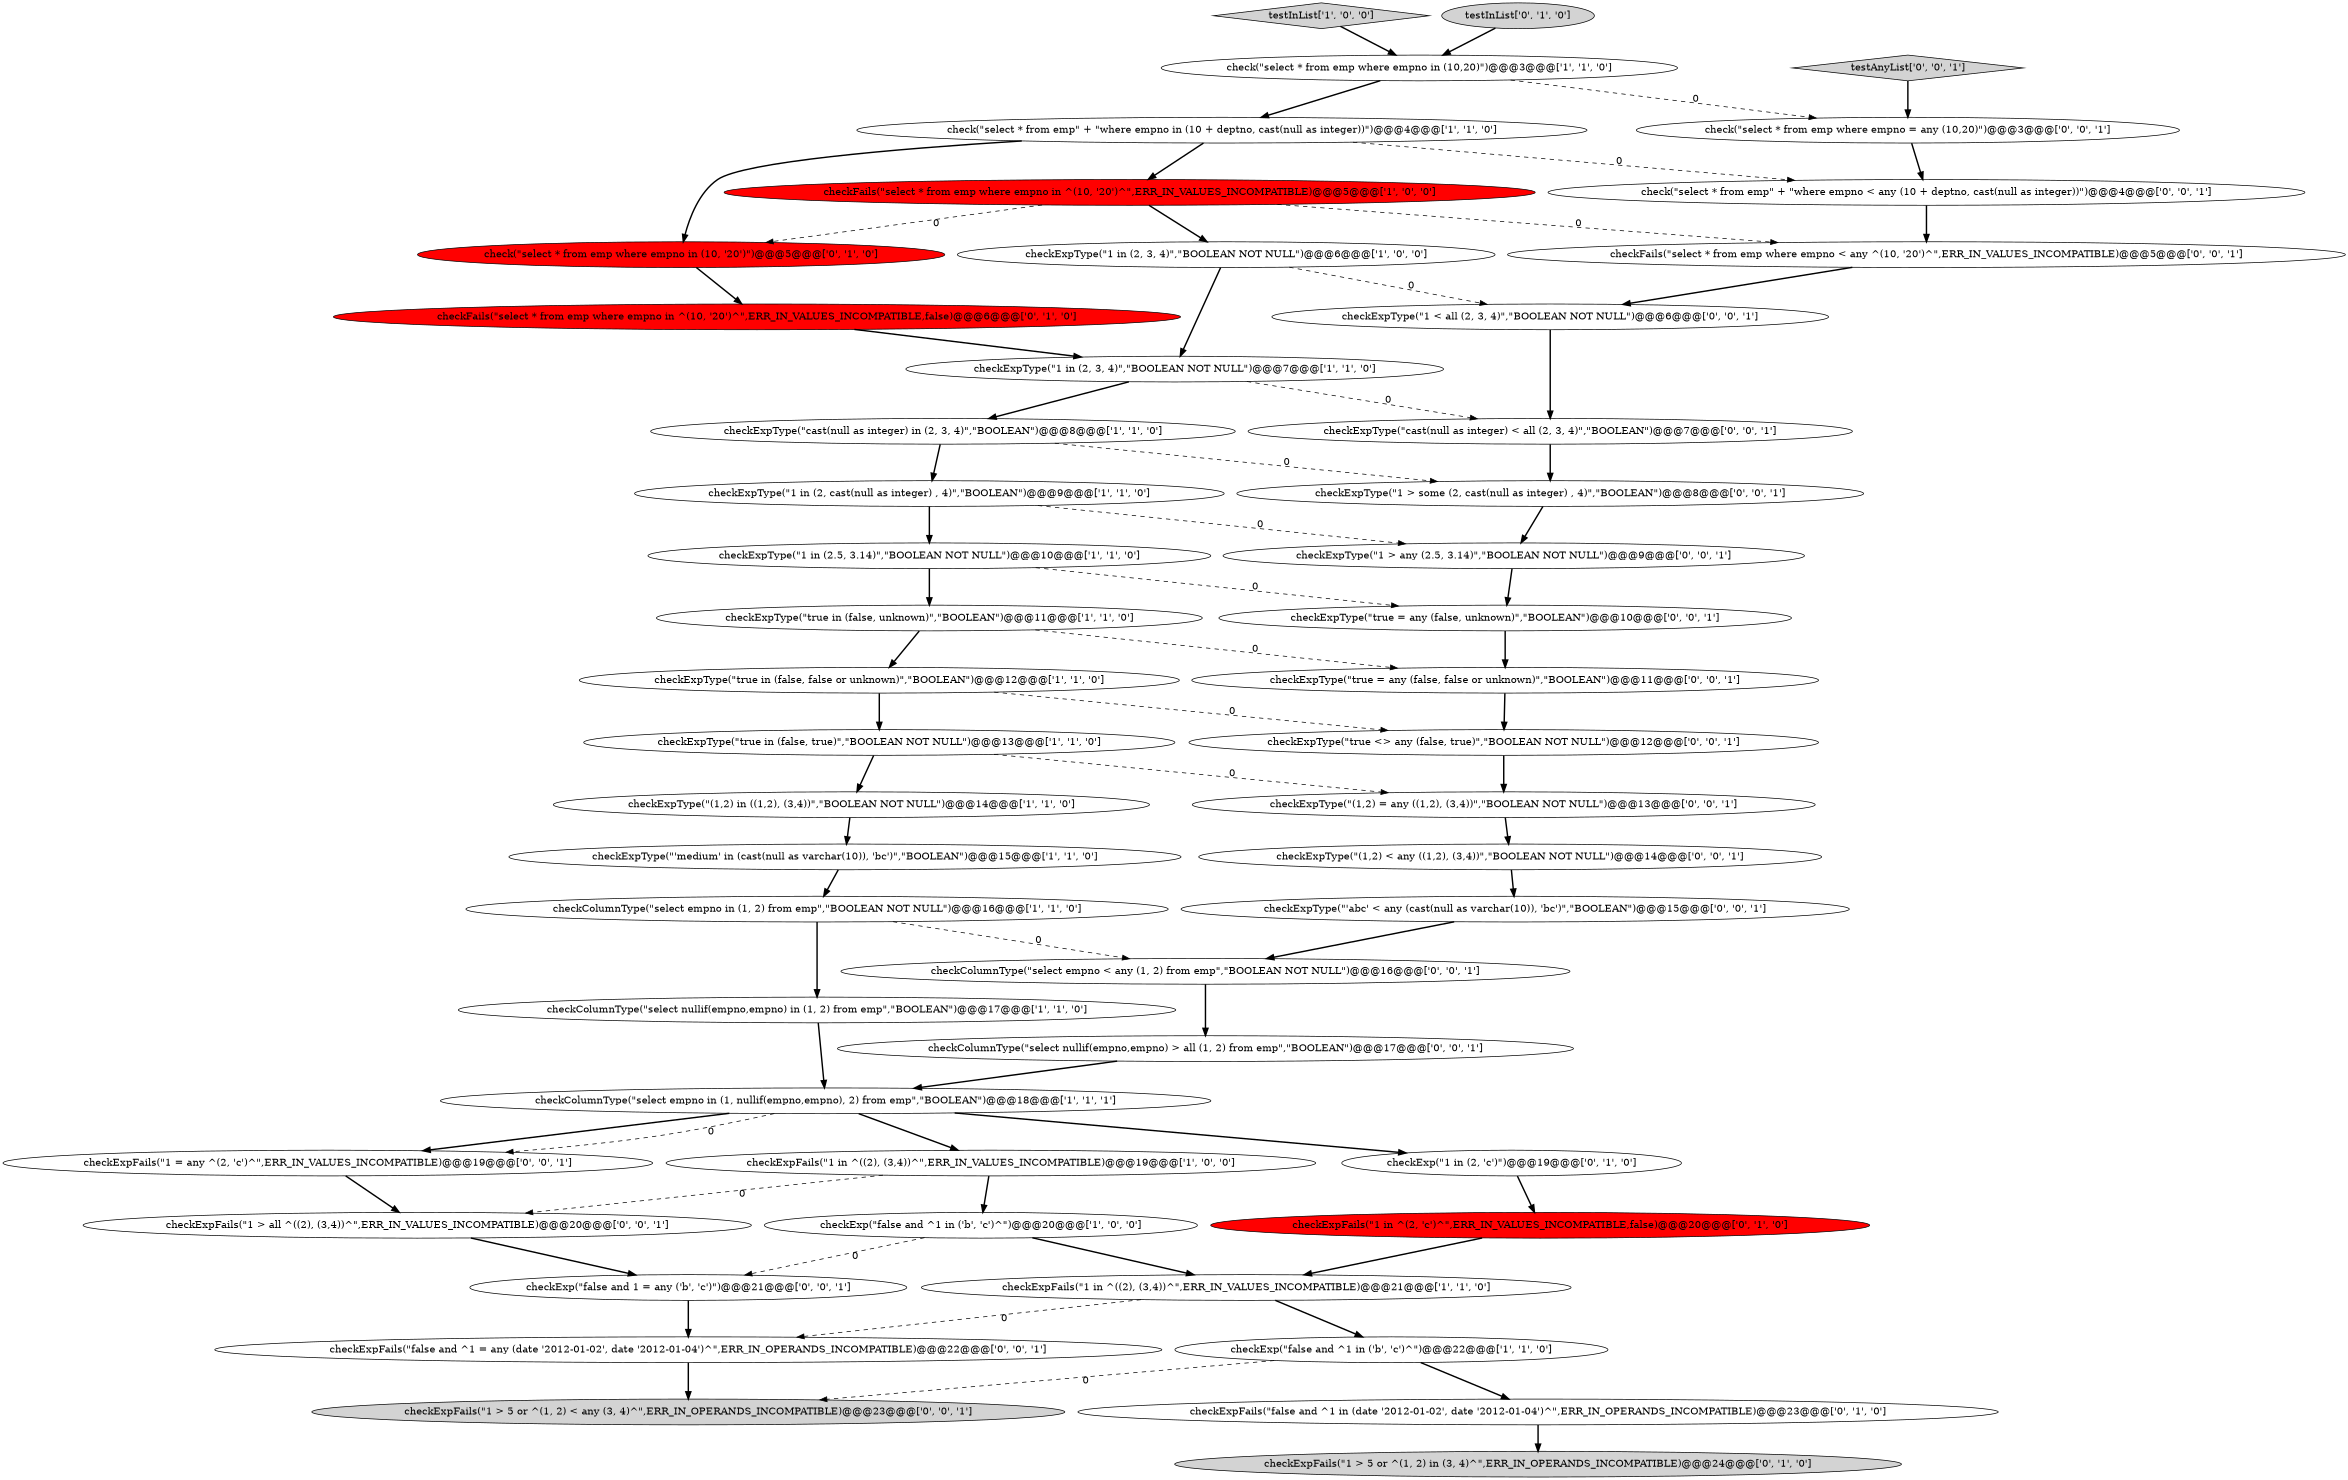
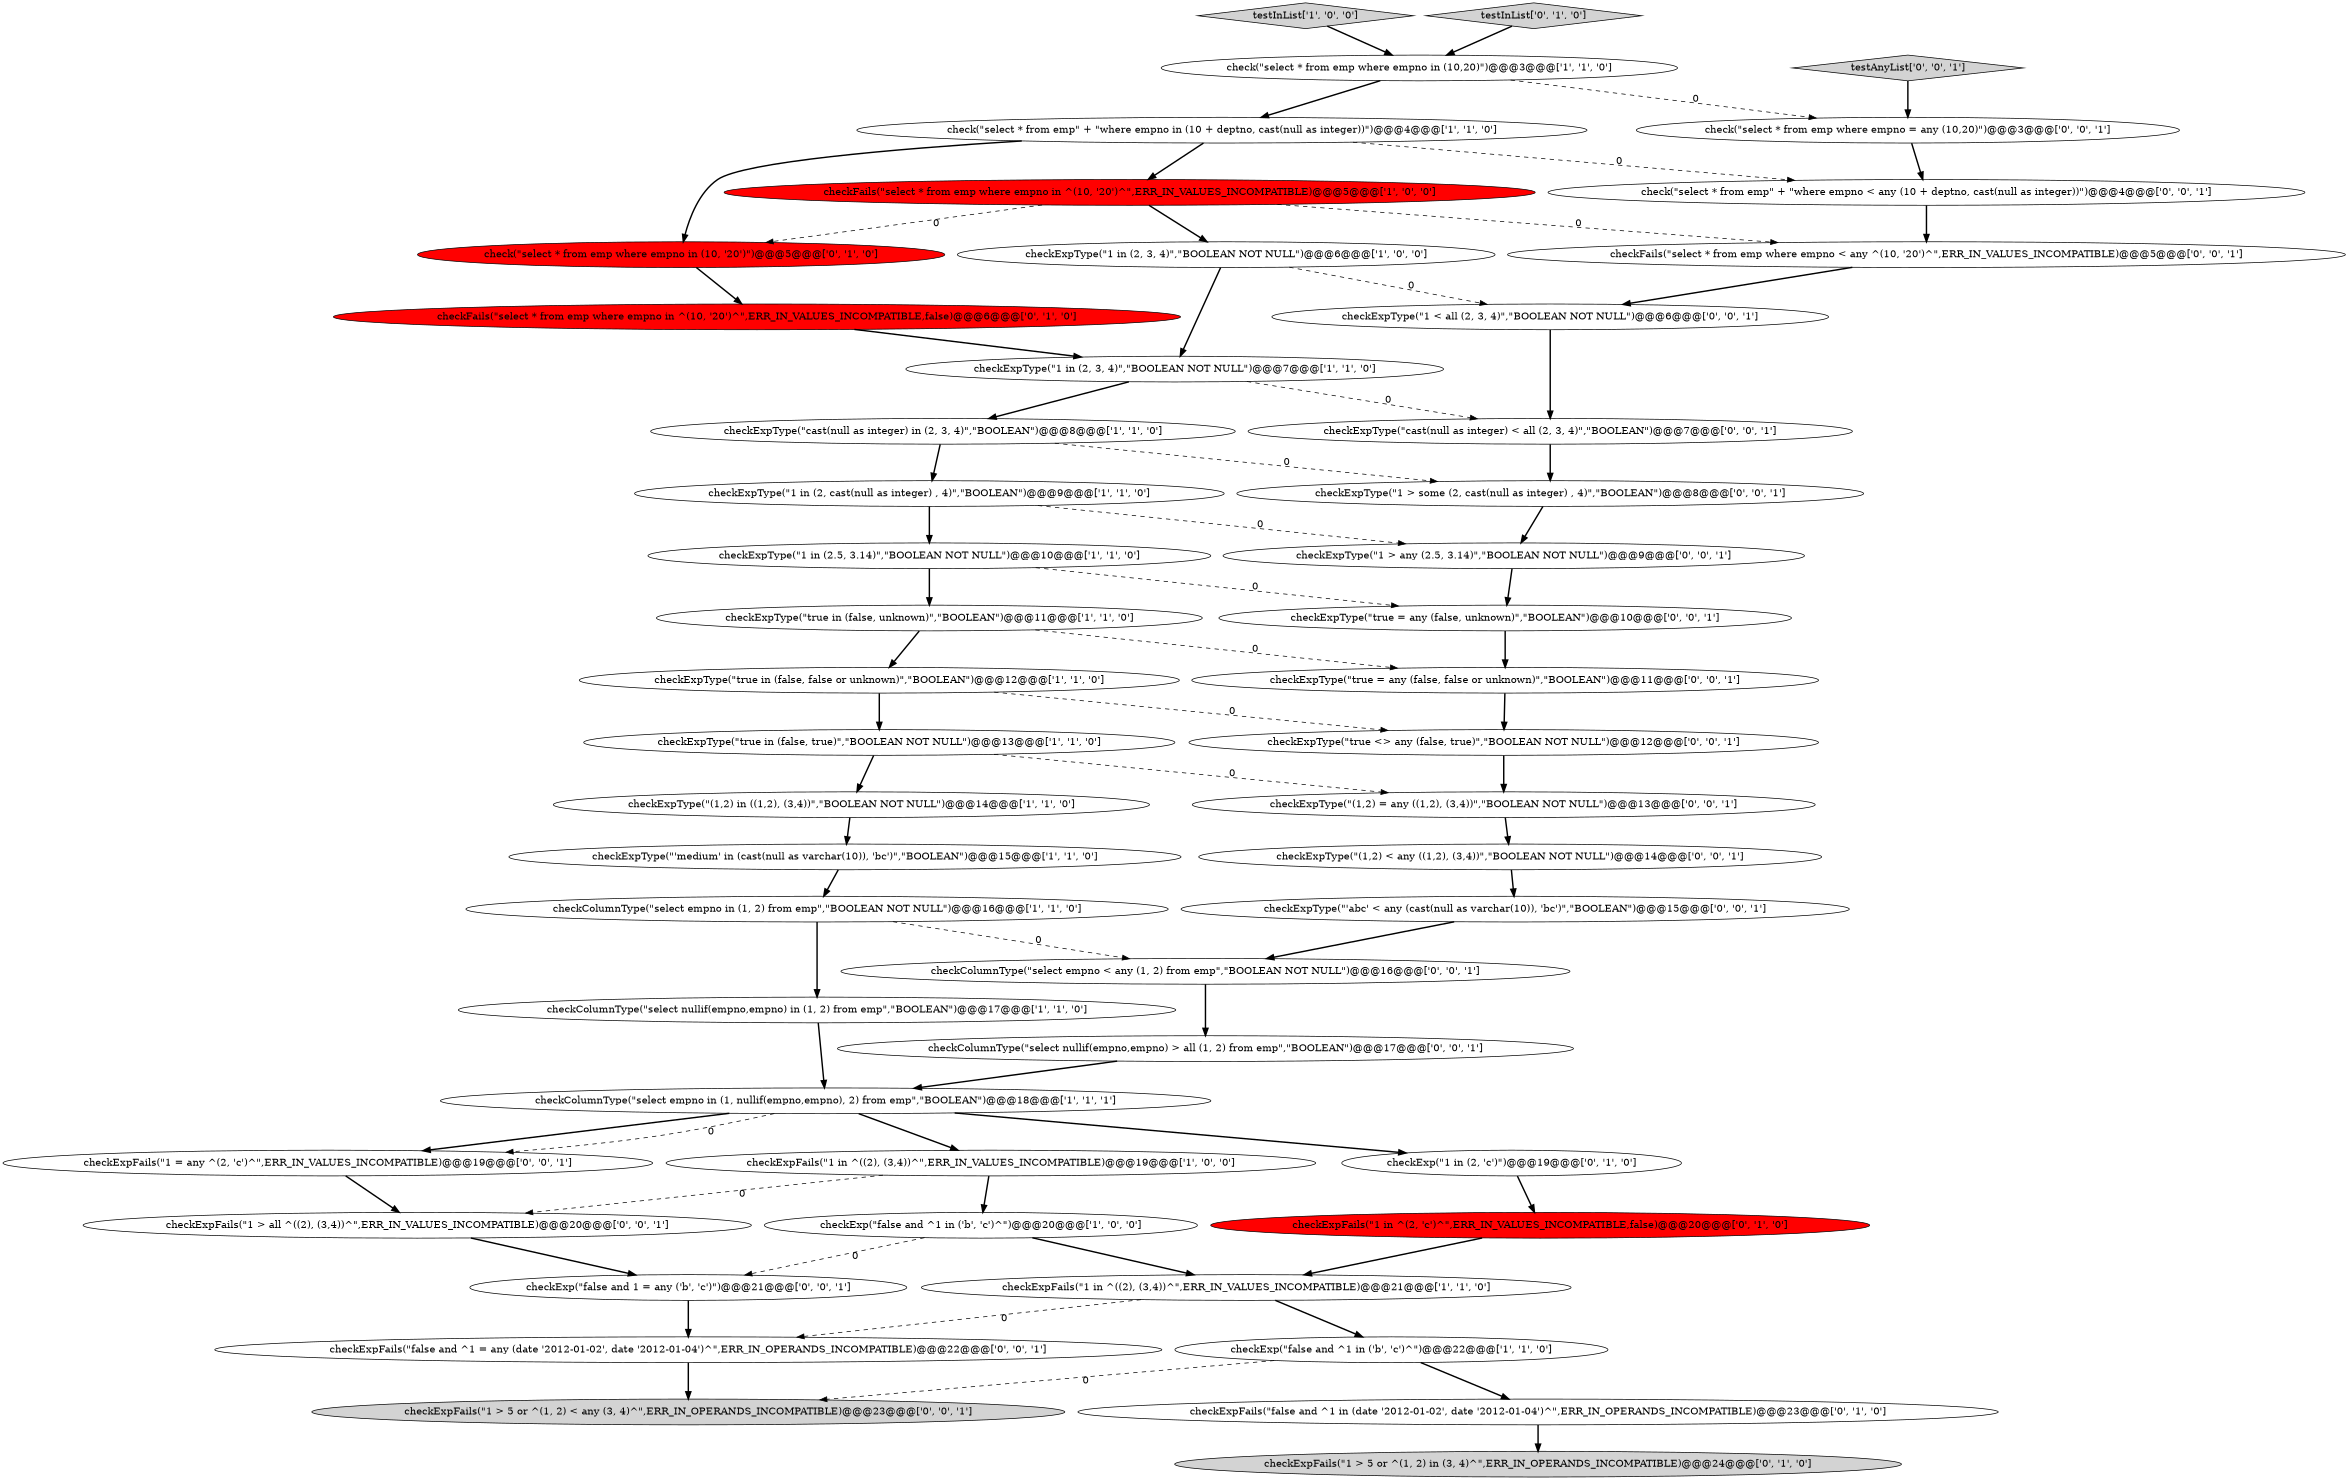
  digraph {
    node [fillcolor=white shape=ellipse style=filled]
    edge [style=bold]
    n1 [label="checkExpFails(\"false and ^1 = any (date '2012-01-02', date '2012-01-04')^\",ERR_IN_OPERANDS_INCOMPATIBLE)@@@22@@@['0', '0', '1']"]
    n2 [fillcolor=lightgray label="checkExpFails(\"1 > 5 or ^(1, 2) < any (3, 4)^\",ERR_IN_OPERANDS_INCOMPATIBLE)@@@23@@@['0', '0', '1']"]
    n3 [label="checkExpType(\"true in (false, unknown)\",\"BOOLEAN\")@@@11@@@['1', '1', '0']"]
    n4 [label="checkExpType(\"true in (false, false or unknown)\",\"BOOLEAN\")@@@12@@@['1', '1', '0']"]
    n5 [label="checkExpType(\"true = any (false, false or unknown)\",\"BOOLEAN\")@@@11@@@['0', '0', '1']"]
    n6 [label="checkExpType(\"cast(null as integer) < all (2, 3, 4)\",\"BOOLEAN\")@@@7@@@['0', '0', '1']"]
    n7 [label="checkExpType(\"1 > some (2, cast(null as integer) , 4)\",\"BOOLEAN\")@@@8@@@['0', '0', '1']"]
    n8 [label="checkExpType(\"(1,2) < any ((1,2), (3,4))\",\"BOOLEAN NOT NULL\")@@@14@@@['0', '0', '1']"]
    n9 [label="checkExpType(\"'abc' < any (cast(null as varchar(10)), 'bc')\",\"BOOLEAN\")@@@15@@@['0', '0', '1']"]
    n10 [label="checkFails(\"select * from emp where empno < any ^(10, '20')^\",ERR_IN_VALUES_INCOMPATIBLE)@@@5@@@['0', '0', '1']"]
    n11 [label="checkExpType(\"1 < all (2, 3, 4)\",\"BOOLEAN NOT NULL\")@@@6@@@['0', '0', '1']"]
    n12 [label="check(\"select * from emp\" + \"where empno < any (10 + deptno, cast(null as integer))\")@@@4@@@['0', '0', '1']"]
    n13 [label="checkExpFails(\"false and ^1 in (date '2012-01-02', date '2012-01-04')^\",ERR_IN_OPERANDS_INCOMPATIBLE)@@@23@@@['0', '1', '0']"]
    n14 [fillcolor=lightgray label="checkExpFails(\"1 > 5 or ^(1, 2) in (3, 4)^\",ERR_IN_OPERANDS_INCOMPATIBLE)@@@24@@@['0', '1', '0']"]
    n15 [fillcolor=red label="check(\"select * from emp where empno in (10, '20')\")@@@5@@@['0', '1', '0']"]
    n16 [fillcolor=red label="checkFails(\"select * from emp where empno in ^(10, '20')^\",ERR_IN_VALUES_INCOMPATIBLE,false)@@@6@@@['0', '1', '0']"]
    n17 [label="checkColumnType(\"select empno in (1, nullif(empno,empno), 2) from emp\",\"BOOLEAN\")@@@18@@@['1', '1', '1']"]
    n18 [label="checkExpFails(\"1 in ^((2), (3,4))^\",ERR_IN_VALUES_INCOMPATIBLE)@@@19@@@['1', '0', '0']"]
    n19 [label="checkExp(\"1 in (2, 'c')\")@@@19@@@['0', '1', '0']"]
    n20 [label="checkExpFails(\"1 = any ^(2, 'c')^\",ERR_IN_VALUES_INCOMPATIBLE)@@@19@@@['0', '0', '1']"]
    n21 [label="checkColumnType(\"select nullif(empno,empno) > all (1, 2) from emp\",\"BOOLEAN\")@@@17@@@['0', '0', '1']"]
    n22 [label="checkExpType(\"true = any (false, unknown)\",\"BOOLEAN\")@@@10@@@['0', '0', '1']"]
    n23 [label="checkExpType(\"true in (false, true)\",\"BOOLEAN NOT NULL\")@@@13@@@['1', '1', '0']"]
    n24 [label="checkExpType(\"true <> any (false, true)\",\"BOOLEAN NOT NULL\")@@@12@@@['0', '0', '1']"]
    n25 [label="checkExpType(\"cast(null as integer) in (2, 3, 4)\",\"BOOLEAN\")@@@8@@@['1', '1', '0']"]
    n26 [label="checkExpType(\"1 in (2, cast(null as integer) , 4)\",\"BOOLEAN\")@@@9@@@['1', '1', '0']"]
    n27 [label="check(\"select * from emp\" + \"where empno in (10 + deptno, cast(null as integer))\")@@@4@@@['1', '1', '0']"]
    n28 [fillcolor=red label="checkFails(\"select * from emp where empno in ^(10, '20')^\",ERR_IN_VALUES_INCOMPATIBLE)@@@5@@@['1', '0', '0']"]
    n29 [label="checkExpType(\"1 in (2.5, 3.14)\",\"BOOLEAN NOT NULL\")@@@10@@@['1', '1', '0']"]
    n30 [label="checkExpType(\"1 > any (2.5, 3.14)\",\"BOOLEAN NOT NULL\")@@@9@@@['0', '0', '1']"]
    n31 [label="checkExp(\"false and 1 = any ('b', 'c')\")@@@21@@@['0', '0', '1']"]
    n32 [label="checkExpType(\"1 in (2, 3, 4)\",\"BOOLEAN NOT NULL\")@@@6@@@['1', '0', '0']"]
    n33 [label="checkExpType(\"(1,2) = any ((1,2), (3,4))\",\"BOOLEAN NOT NULL\")@@@13@@@['0', '0', '1']"]
    n34 [label="checkExpType(\"(1,2) in ((1,2), (3,4))\",\"BOOLEAN NOT NULL\")@@@14@@@['1', '1', '0']"]
    n35 [label="checkColumnType(\"select empno < any (1, 2) from emp\",\"BOOLEAN NOT NULL\")@@@16@@@['0', '0', '1']"]
    n36 [fillcolor=lightgray label="testAnyList['0', '0', '1']" shape=diamond]
    n37 [label="check(\"select * from emp where empno = any (10,20)\")@@@3@@@['0', '0', '1']"]
    n38 [label="checkExp(\"false and ^1 in ('b', 'c')^\")@@@20@@@['1', '0', '0']"]
    n39 [label="checkExpFails(\"1 > all ^((2), (3,4))^\",ERR_IN_VALUES_INCOMPATIBLE)@@@20@@@['0', '0', '1']"]
    n40 [fillcolor=red label="checkExpFails(\"1 in ^(2, 'c')^\",ERR_IN_VALUES_INCOMPATIBLE,false)@@@20@@@['0', '1', '0']"]
    n41 [label="check(\"select * from emp where empno in (10,20)\")@@@3@@@['1', '1', '0']"]
    n42 [label="checkExpType(\"1 in (2, 3, 4)\",\"BOOLEAN NOT NULL\")@@@7@@@['1', '1', '0']"]
    n43 [label="checkExpFails(\"1 in ^((2), (3,4))^\",ERR_IN_VALUES_INCOMPATIBLE)@@@21@@@['1', '1', '0']"]
    n44 [label="checkExp(\"false and ^1 in ('b', 'c')^\")@@@22@@@['1', '1', '0']"]
    n45 [label="checkExpType(\"'medium' in (cast(null as varchar(10)), 'bc')\",\"BOOLEAN\")@@@15@@@['1', '1', '0']"]
    n46 [label="checkColumnType(\"select empno in (1, 2) from emp\",\"BOOLEAN NOT NULL\")@@@16@@@['1', '1', '0']"]
    n47 [fillcolor=lightgray label="testInList['1', '0', '0']" shape=diamond]
    n48 [label="checkColumnType(\"select nullif(empno,empno) in (1, 2) from emp\",\"BOOLEAN\")@@@17@@@['1', '1', '0']"]
-   n49 [fillcolor=lightgray label="testInList['0', '1', '0']"]
+   n49 [fillcolor=lightgray label="testInList['0', '1', '0']" shape=diamond]
    n1 -> n2
    n3 -> n4
    n3 -> n5 [label=0 style=dashed]
    n4 -> n23
    n4 -> n24 [label=0 style=dashed]
    n5 -> n24
    n6 -> n7
    n7 -> n30
    n8 -> n9
    n9 -> n35
    n10 -> n11
    n11 -> n6
    n12 -> n10
    n13 -> n14
    n15 -> n16
    n16 -> n42
    n17 -> n18
    n17 -> n19
    n17 -> n20 [label=0 style=dashed]
    n17 -> n20
    n18 -> n38
    n18 -> n39 [label=0 style=dashed]
    n19 -> n40
    n20 -> n39
    n21 -> n17
    n22 -> n5
    n23 -> n33 [label=0 style=dashed]
    n23 -> n34
    n24 -> n33
    n25 -> n7 [label=0 style=dashed]
    n25 -> n26
    n26 -> n29
    n26 -> n30 [label=0 style=dashed]
    n27 -> n12 [label=0 style=dashed]
    n27 -> n15
    n27 -> n28
    n28 -> n10 [label=0 style=dashed]
    n28 -> n15 [label=0 style=dashed]
    n28 -> n32
    n29 -> n3
    n29 -> n22 [label=0 style=dashed]
    n30 -> n22
    n31 -> n1
    n32 -> n11 [label=0 style=dashed]
    n32 -> n42
    n33 -> n8
    n34 -> n45
    n35 -> n21
    n36 -> n37
    n37 -> n12
    n38 -> n31 [label=0 style=dashed]
    n38 -> n43
    n39 -> n31
    n40 -> n43
    n41 -> n27
    n41 -> n37 [label=0 style=dashed]
    n42 -> n6 [label=0 style=dashed]
    n42 -> n25
    n43 -> n1 [label=0 style=dashed]
    n43 -> n44
    n44 -> n2 [label=0 style=dashed]
    n44 -> n13
    n45 -> n46
    n46 -> n35 [label=0 style=dashed]
    n46 -> n48
    n47 -> n41
    n48 -> n17
    n49 -> n41
  }
